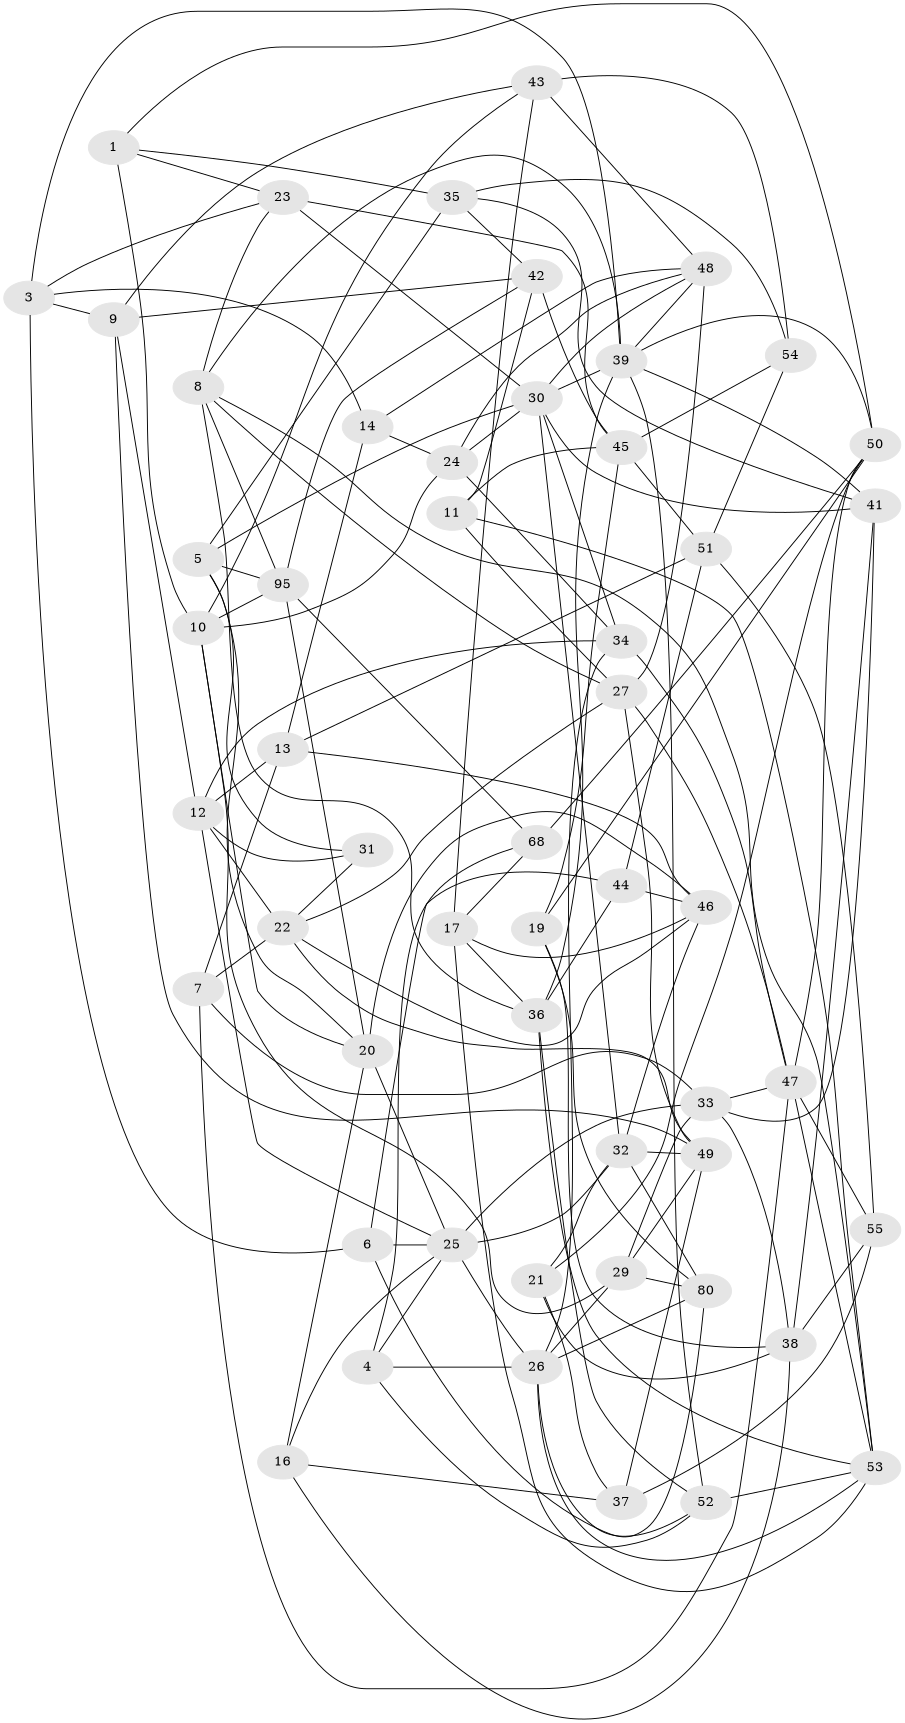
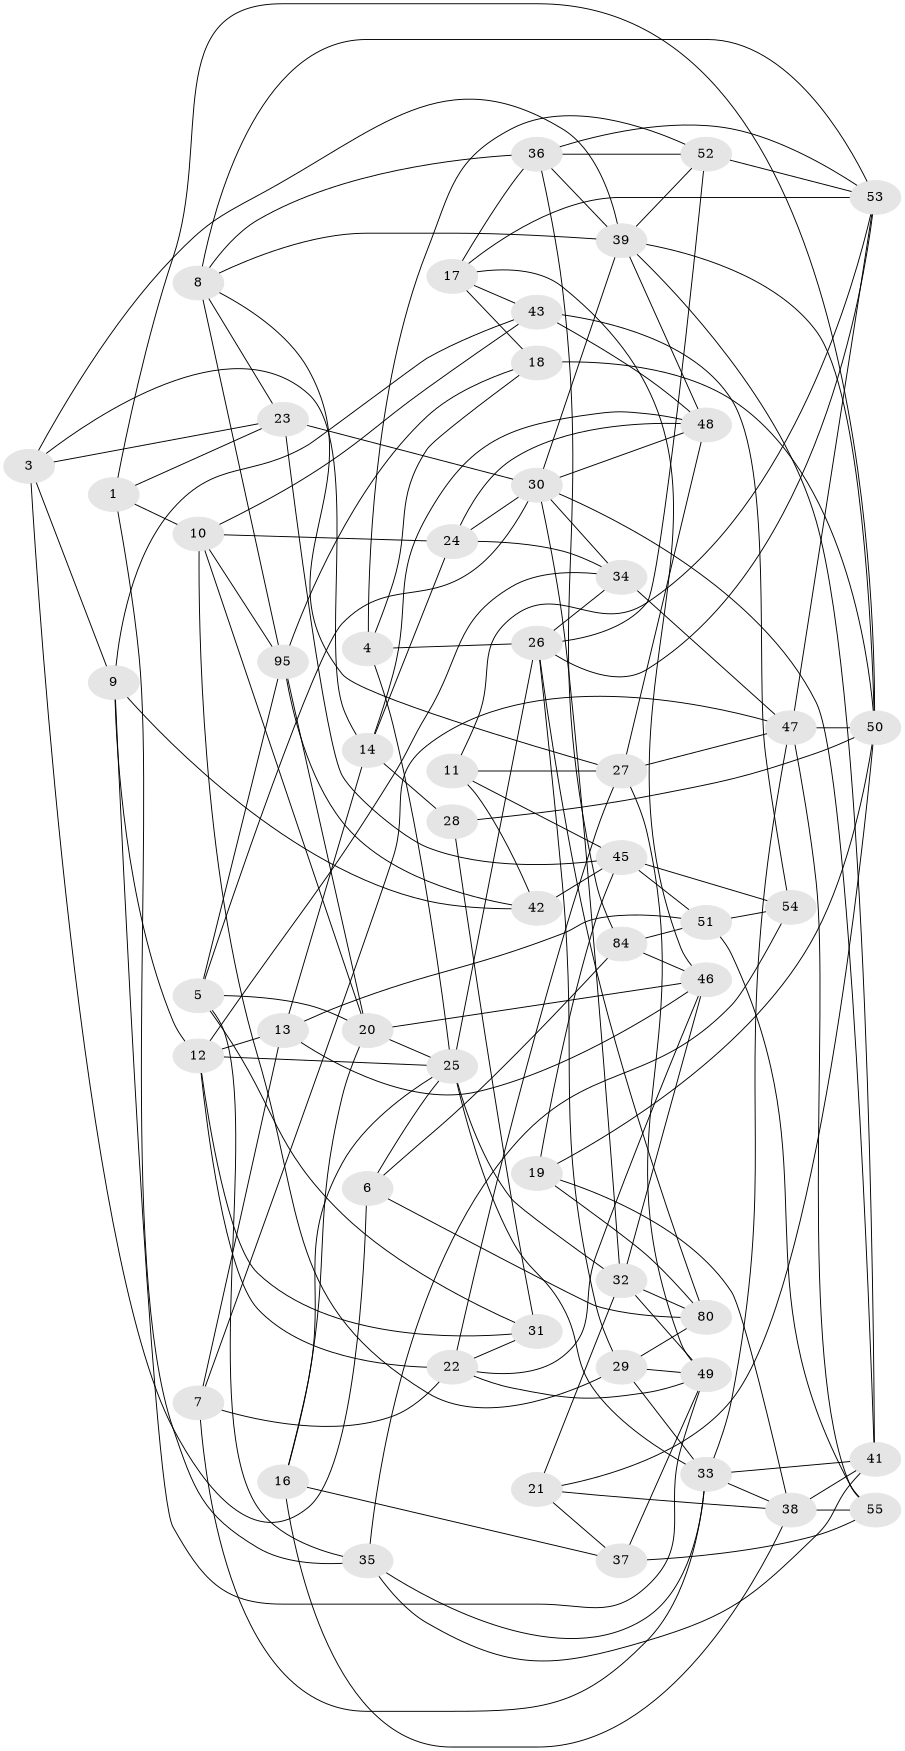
  graph {
    rankdir=LR
    node [color=gray90 style=filled]
    edge [weight=1.0]
    1
    10
    23
    35
    50
    43
    n7 [label=95]
    20
    24
    29
    30
    45
    42
    41
    54
    37
    49
    55
    48
    3
    6
    9
    14
    39
    25
    n26 [label=80]
-   44
+   44 [label=84]
    12
+   28
    52
    4
-   18 [label=68]
+   18
    26
    33
    32
    53
    34
    5
    31
    46
    51
    7
    13
    22
    47
    27
    38
    8
    36
    11
    16
    17
    19
    21
    1 -- 10
    1 -- 23
    1 -- 35
    1 -- 50
    10 -- 43
    10 -- n7
    10 -- 20
    10 -- 24 [weight=2.0]
    10 -- 29
    23 -- 30
    23 -- 45
-   35 -- 42
+   35 -- 33
    35 -- 41
    35 -- 54
    43 -- 54
    43 -- 48
    n7 -- 20
    n7 -- 42
    n7 -- 18
    20 -- 25
    20 -- 46
    24 -- 30
    24 -- 48
    24 -- 34
    29 -- 49
    29 -- n26
    29 -- 33
    30 -- 41
    30 -- 48
    30 -- 39
    30 -- 32
    30 -- 34
    45 -- 54
    45 -- 51
    42 -- 45
    37 -- 49
    37 -- 55
    3 -- 23
    3 -- 6
    3 -- 9 [weight=2.0]
    3 -- 14
    3 -- 39
    6 -- 25
    6 -- n26 [weight=2.0]
    6 -- 44 [weight=2.0]
    9 -- 43
    9 -- 42
    9 -- 49
    9 -- 12
    14 -- 24
    14 -- 48
+   14 -- 28
    39 -- 50
    39 -- 41
    39 -- 48
    39 -- 52
    25 -- 26
    25 -- 33
    25 -- 32
    44 -- 46
    44 -- 51 [weight=2.0]
    12 -- 25
    12 -- 34
    12 -- 31
    12 -- 13
    12 -- 22
+   28 -- 50
+   28 -- 31 [weight=2.0]
    52 -- 53 [weight=2.0]
    4 -- 25
    4 -- 52
    4 -- 18
    4 -- 26 [weight=2.0]
    18 -- 50
    26 -- 29 [weight=2.0]
    26 -- n26
    26 -- 52
    26 -- 53
    26 -- 34
    33 -- 41
    33 -- 47
    33 -- 38
    32 -- 49
    32 -- n26
    32 -- 46
    34 -- 47
    5 -- 35 [weight=2.0]
    5 -- n7
    5 -- 20
    5 -- 30
    5 -- 31
    51 -- 54
    51 -- 55
    7 -- 33
    7 -- 13
    7 -- 22
    7 -- 47
    13 -- 14 [weight=2.0]
    13 -- 46
    13 -- 51
    22 -- 49
    22 -- 31
    22 -- 46
    22 -- 27
    47 -- 50
    47 -- 55
    47 -- 53 [weight=2.0]
    27 -- 49
    27 -- 48
    27 -- 47
    38 -- 41
    38 -- 55
    8 -- 23
    8 -- n7
    8 -- 39
    8 -- 53
    8 -- 27
    8 -- 36
    36 -- 39
    36 -- 44
    36 -- 52
    36 -- 53
    11 -- 45
    11 -- 42
    11 -- 53
    11 -- 27
    16 -- 20
    16 -- 37
    16 -- 25
    16 -- 38
    17 -- 43
    17 -- 18
    17 -- 53 [weight=2.0]
    17 -- 46
    17 -- 36
    19 -- 50
    19 -- 45
    19 -- n26
    19 -- 38
    21 -- 50
    21 -- 37
    21 -- 32
    21 -- 38
  }
